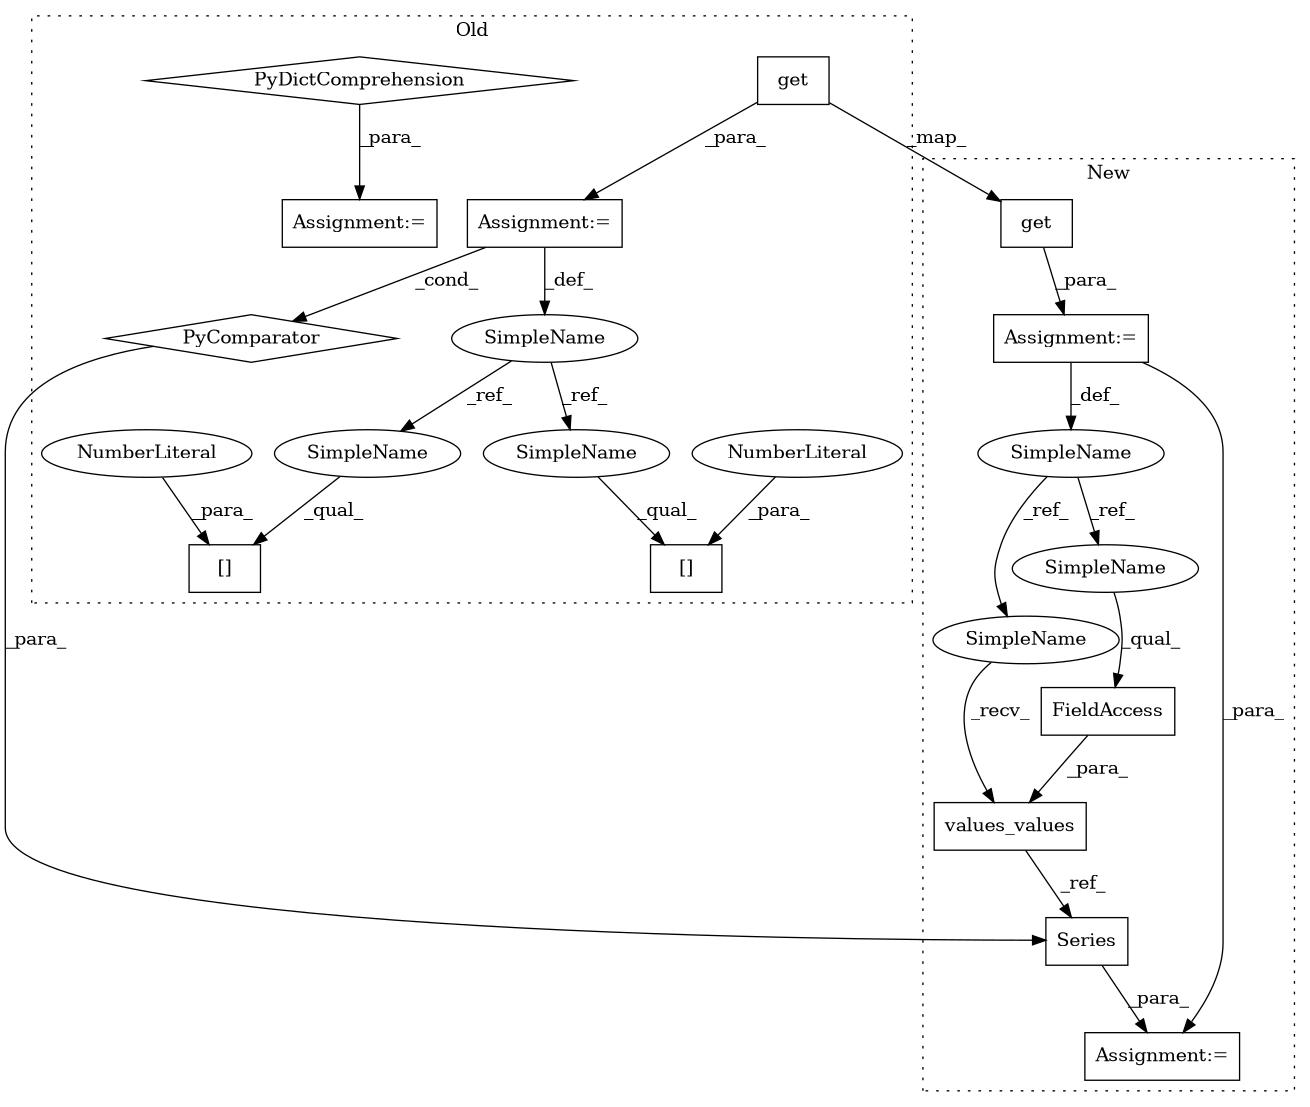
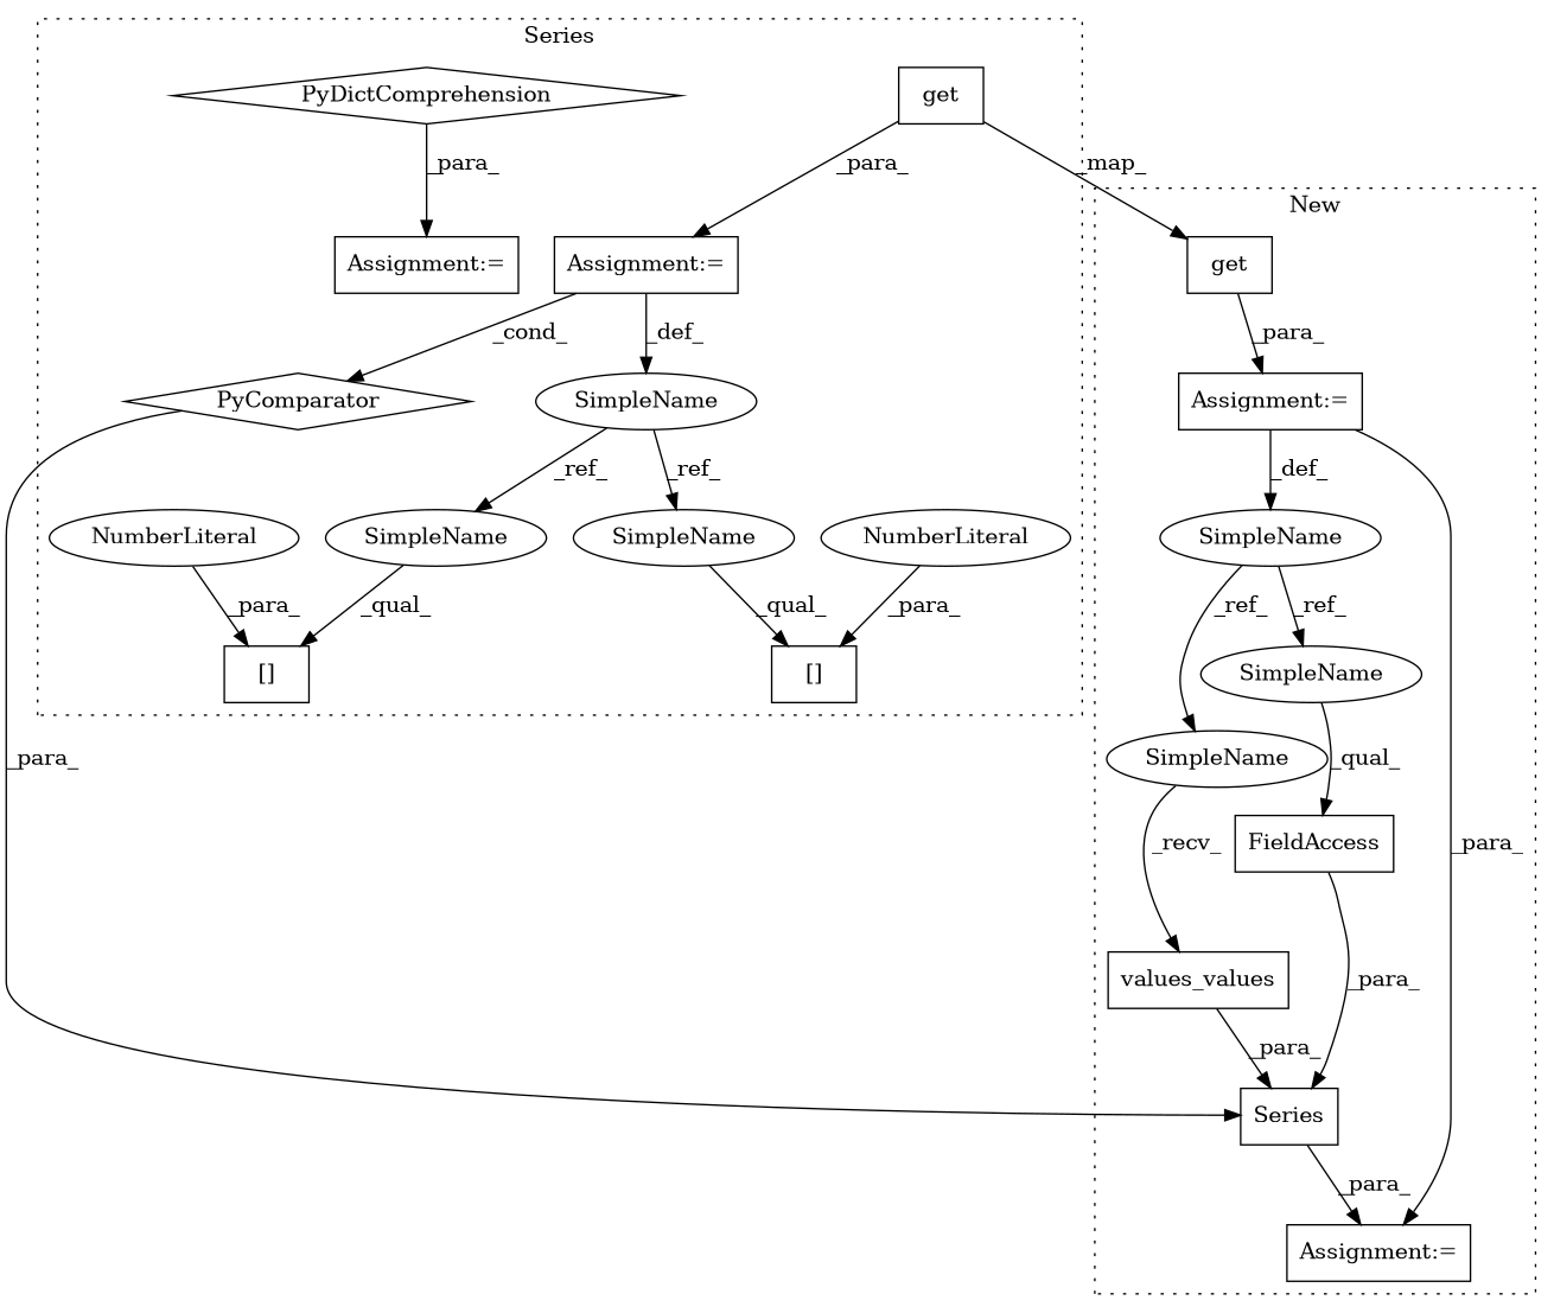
  digraph {
    node [a=42 l=1 s=4615 shape=box]
    n1 [a=113 l=44 label=PyComparator shape=diamond]
    n2 [a=7 l=44 label="Assignment:="]
    n3 [a=2 l="9,1" label="[]" s="4540,4550"]
    n4 [a=34 label=NumberLiteral s=4549 shape=ellipse]
    n5 [a=32 l="4,1" label=get s="4636,4649"]
    n6 [a=2 l="9,1" label="[]" s="4524,4534"]
    n7 [a=34 label=NumberLiteral s=4533 shape=ellipse]
    n8 [l=8 label=SimpleName s=4618 shape=ellipse]
    n9 [a=7 l=14 label="Assignment:=" s=4510]
    n10 [a=110 l=143 label=PyDictComprehension s=4524 shape=diamond]
    n11 [l=8 label=SimpleName s=4524 shape=ellipse]
    n12 [l=8 label=SimpleName s=4540 shape=ellipse]
    n13 [a=32 l=12 label=values_values s=4633]
    n14 [a=32 l="4,1" label=get s="4553,4566"]
    n15 [a=32 l="7,1" label=Series s="4590,4645"]
    n16 [l=14 label=SimpleName s=4531 shape=ellipse]
    n17 [a=22 l=20 label=FieldAccess s=4597]
    n18 [a=7 label="Assignment:=" s=4545]
    n19 [a=7 label="Assignment:=" s=4582]
    n20 [l=14 label=SimpleName s=4618 shape=ellipse]
    n21 [l=14 label=SimpleName s=4597 shape=ellipse]
    subgraph cluster_1 {
-     label=Old
+     label=Series
      style=dotted
      n1
      n2
      n3
      n4
      n5
      n6
      n7
      n8
      n9
      n10
      n11
      n12
    }
    subgraph cluster_2 {
      label=New
      style=dotted
      n13
      n14
      n15
      n16
      n17
      n18
      n19
      n20
      n21
    }
    n1 -> n15 [label=_para_]
    n2 -> n1 [label=_cond_]
    n2 -> n8 [label=_def_]
    n4 -> n3 [label=_para_]
    n5 -> n2 [label=_para_]
    n5 -> n14 [label=_map_]
    n7 -> n6 [label=_para_]
    n8 -> n11 [label=_ref_]
    n8 -> n12 [label=_ref_]
    n10 -> n9 [label=_para_]
    n11 -> n6 [label=_qual_]
    n12 -> n3 [label=_qual_]
-   n13 -> n15 [label=_ref_]
+   n13 -> n15 [label=_para_]
    n14 -> n18 [label=_para_]
    n15 -> n19 [label=_para_]
    n16 -> n20 [label=_ref_]
    n16 -> n21 [label=_ref_]
-   n17 -> n13 [label=_para_]
+   n17 -> n15 [label=_para_]
    n18 -> n16 [label=_def_]
    n18 -> n19 [label=_para_]
    n20 -> n13 [label=_recv_]
    n21 -> n17 [label=_qual_]
  }
